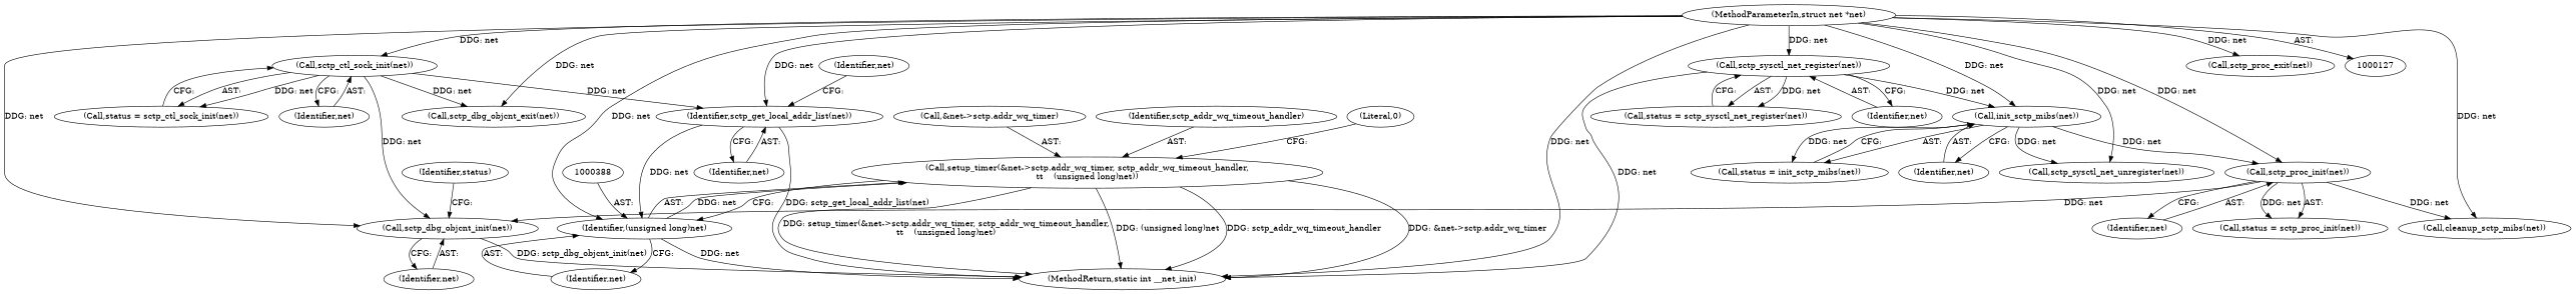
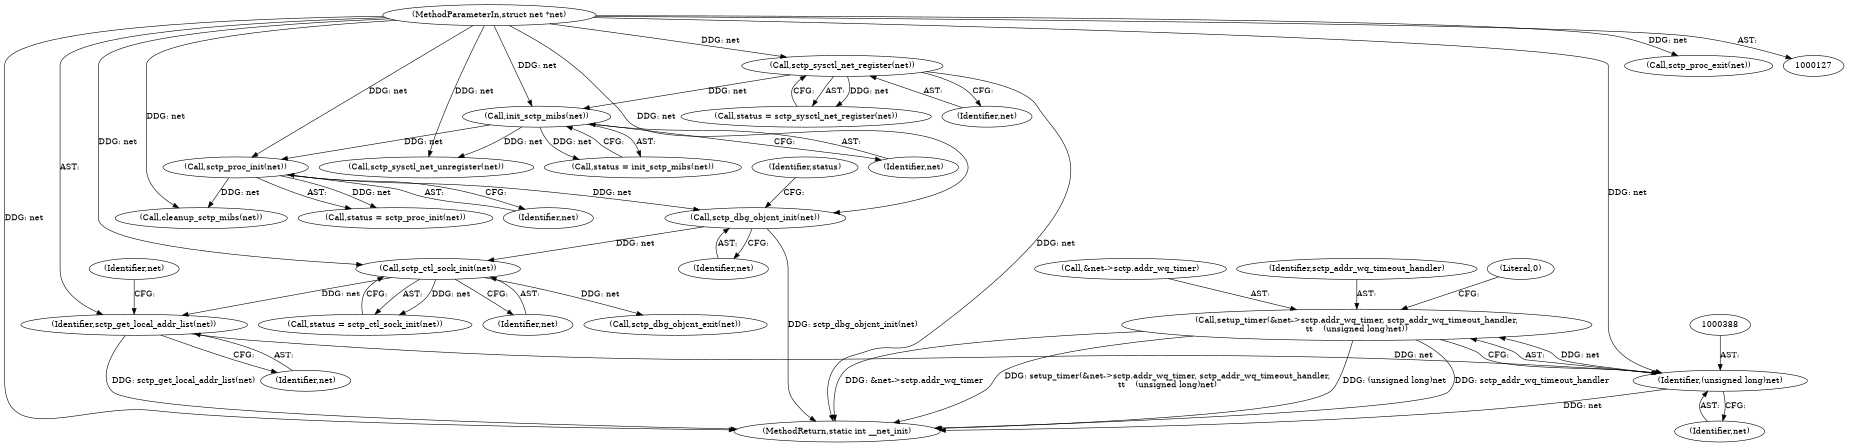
  digraph {
    n1 [label="(Call,setup_timer(&net->sctp.addr_wq_timer, sctp_addr_wq_timeout_handler,\n\t\t    (unsigned long)net))"]
    n2 [label="(Identifier,(unsigned long)net)"]
    n3 [label="(MethodReturn,static int __net_init)"]
    n4 [label="(Identifier,net)"]
    n5 [label="(Identifier,sctp_get_local_addr_list(net))"]
    n6 [label="(Identifier,net)"]
    n7 [label="(Call,sctp_ctl_sock_init(net))"]
    n8 [label="(Call,sctp_dbg_objcnt_exit(net))"]
    n9 [label="(Call,status = sctp_ctl_sock_init(net))"]
    n10 [label="(Identifier,net)"]
    n11 [label="(Call,sctp_dbg_objcnt_init(net))"]
    n12 [label="(Identifier,net)"]
    n13 [label="(Call,sctp_proc_init(net))"]
    n14 [label="(Identifier,net)"]
    n15 [label="(Call,status = sctp_proc_init(net))"]
    n16 [label="(Call,cleanup_sctp_mibs(net))"]
    n17 [label="(Call,init_sctp_mibs(net))"]
    n18 [label="(Call,sctp_sysctl_net_unregister(net))"]
    n19 [label="(Call,status = init_sctp_mibs(net))"]
    n20 [label="(Identifier,net)"]
    n21 [label="(Call,sctp_sysctl_net_register(net))"]
    n22 [label="(Call,status = sctp_sysctl_net_register(net))"]
    n23 [label="(Identifier,net)"]
    n24 [label="(MethodParameterIn,struct net *net)"]
    n25 [label="(Call,sctp_proc_exit(net))"]
    1000127
    n27 [label="(Identifier,status)"]
    n28 [label="(Call,&net->sctp.addr_wq_timer)"]
    n29 [label="(Identifier,sctp_addr_wq_timeout_handler)"]
    n30 [label="(Literal,0)"]
    n31 [label="(Identifier,net)"]
    1000388
    n1 -> n2 [label="CFG: "]
    n1 -> n3 [label="DDG: &net->sctp.addr_wq_timer"]
    n1 -> n3 [label="DDG: setup_timer(&net->sctp.addr_wq_timer, sctp_addr_wq_timeout_handler,\n\t\t    (unsigned long)net)"]
    n1 -> n3 [label="DDG: (unsigned long)net"]
    n1 -> n3 [label="DDG: sctp_addr_wq_timeout_handler"]
    n2 -> n1 [label="AST: "]
    n2 -> n1 [label="DDG: net"]
    n2 -> n3 [label="DDG: net"]
    n2 -> n4 [label="CFG: "]
    n4 -> n2 [label="AST: "]
    n5 -> n2 [label="DDG: net"]
    n5 -> n3 [label="DDG: sctp_get_local_addr_list(net)"]
    n5 -> n6 [label="CFG: "]
    n6 -> n5 [label="AST: "]
    n7 -> n5 [label="DDG: net"]
    n7 -> n8 [label="DDG: net"]
    n7 -> n9 [label="AST: "]
    n7 -> n9 [label="DDG: net"]
    n7 -> n10 [label="CFG: "]
    n9 -> n7 [label="CFG: "]
    n10 -> n7 [label="AST: "]
    n11 -> n3 [label="DDG: sctp_dbg_objcnt_init(net)"]
-   n7 -> n11 [label="DDG: net"]
+   n11 -> n7 [label="DDG: net"]
    n11 -> n12 [label="CFG: "]
    n12 -> n11 [label="AST: "]
    n13 -> n11 [label="DDG: net"]
    n13 -> n14 [label="CFG: "]
    n13 -> n15 [label="AST: "]
    n13 -> n15 [label="DDG: net"]
    n13 -> n16 [label="DDG: net"]
    n14 -> n13 [label="AST: "]
    n17 -> n13 [label="DDG: net"]
    n17 -> n18 [label="DDG: net"]
    n17 -> n19 [label="AST: "]
    n17 -> n19 [label="DDG: net"]
    n17 -> n20 [label="CFG: "]
    n19 -> n17 [label="CFG: "]
    n20 -> n17 [label="AST: "]
    n21 -> n3 [label="DDG: net"]
    n21 -> n17 [label="DDG: net"]
    n21 -> n22 [label="AST: "]
    n21 -> n22 [label="DDG: net"]
    n21 -> n23 [label="CFG: "]
    n22 -> n21 [label="CFG: "]
    n23 -> n21 [label="AST: "]
    n24 -> n2 [label="DDG: net"]
    n24 -> n3 [label="DDG: net"]
-   n24 -> n5 [label="DDG: net"]
+   n24 -> n5 [label="AST: "]
    n24 -> n7 [label="DDG: net"]
-   n24 -> n8 [label="DDG: net"]
    n24 -> n11 [label="DDG: net"]
    n24 -> n13 [label="DDG: net"]
    n24 -> n16 [label="DDG: net"]
    n24 -> n17 [label="DDG: net"]
    n24 -> n18 [label="DDG: net"]
    n24 -> n21 [label="DDG: net"]
    n24 -> n25 [label="DDG: net"]
    n24 -> 1000127 [label="AST: "]
    n27 -> n11 [label="CFG: "]
    n28 -> n1 [label="AST: "]
    n29 -> n1 [label="AST: "]
    n30 -> n1 [label="CFG: "]
    n31 -> n5 [label="CFG: "]
    1000388 -> n2 [label="AST: "]
  }
